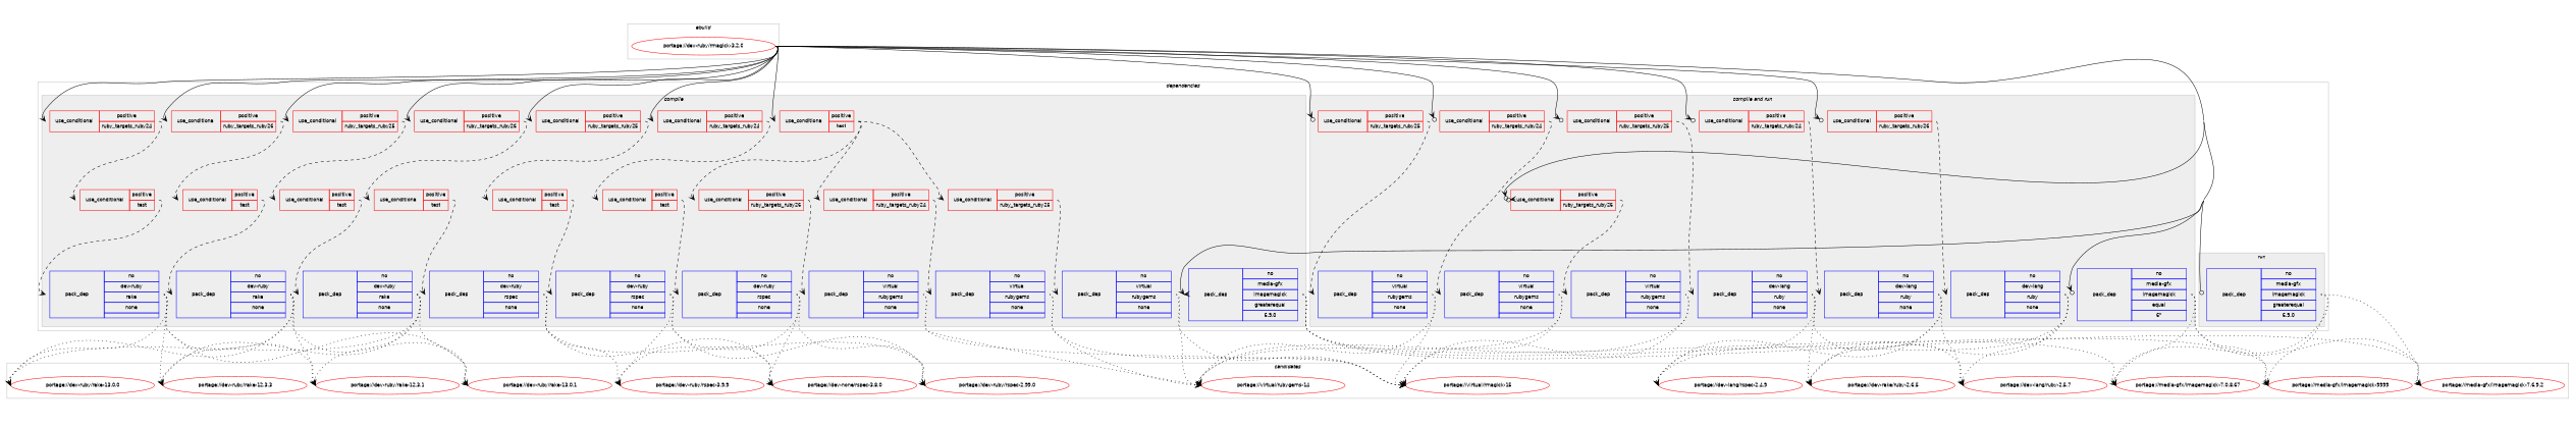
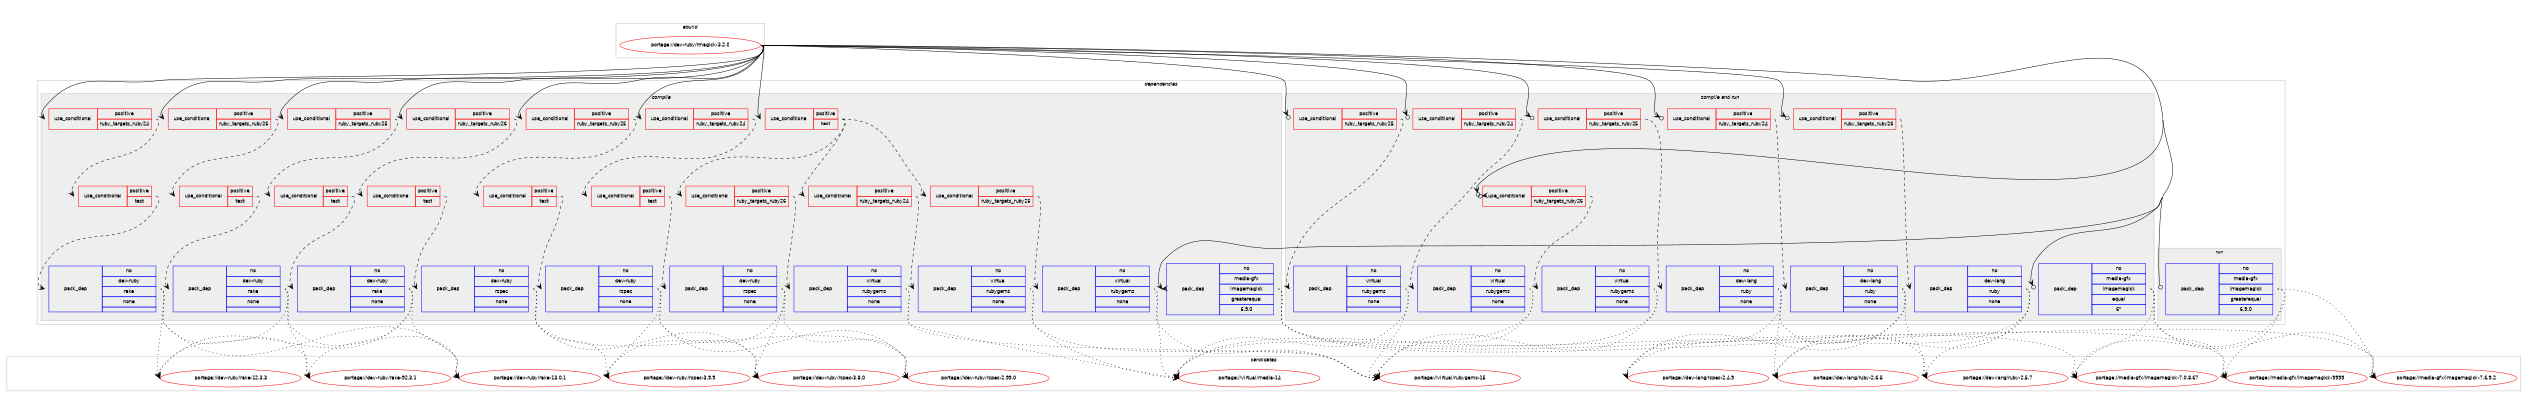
  digraph {
    compound=true
    concentrate=true
    fontname=Helvetica
    fontsize=10
    newrank=true
    rankdir=TB
    ranksep=1.5
    node [color=red fontname=Helvetica fontsize=10 shape=none]
    edge [arrowhead=vee headport=w style=dotted tailport=e weight=100]
    n1 [label="portage://dev-ruby/rmagick-3.2.0" width=4 shape=""]
    n2 [color=blue label=<<TABLE BORDER="0" CELLBORDER="1" CELLSPACING="0" CELLPADDING="4" WIDTH="220"><TR><TD ROWSPAN="6" CELLPADDING="30">pack_dep</TD></TR><TR><TD WIDTH="110">no</TD></TR><TR><TD>dev-ruby</TD></TR><TR><TD>rake</TD></TR><TR><TD>none</TD></TR><TR><TD></TD></TR></TABLE>>]
    n3 [label=<<TABLE BORDER="0" CELLBORDER="1" CELLSPACING="0" CELLPADDING="4"><TR><TD ROWSPAN="3" CELLPADDING="10">use_conditional</TD></TR><TR><TD>positive</TD></TR><TR><TD>test</TD></TR></TABLE>>]
    n4 [label=<<TABLE BORDER="0" CELLBORDER="1" CELLSPACING="0" CELLPADDING="4"><TR><TD ROWSPAN="3" CELLPADDING="10">use_conditional</TD></TR><TR><TD>positive</TD></TR><TR><TD>ruby_targets_ruby24</TD></TR></TABLE>>]
    n5 [color=blue label=<<TABLE BORDER="0" CELLBORDER="1" CELLSPACING="0" CELLPADDING="4" WIDTH="220"><TR><TD ROWSPAN="6" CELLPADDING="30">pack_dep</TD></TR><TR><TD WIDTH="110">no</TD></TR><TR><TD>dev-ruby</TD></TR><TR><TD>rspec</TD></TR><TR><TD>none</TD></TR><TR><TD></TD></TR></TABLE>>]
    n6 [label=<<TABLE BORDER="0" CELLBORDER="1" CELLSPACING="0" CELLPADDING="4"><TR><TD ROWSPAN="3" CELLPADDING="10">use_conditional</TD></TR><TR><TD>positive</TD></TR><TR><TD>test</TD></TR></TABLE>>]
    n7 [label=<<TABLE BORDER="0" CELLBORDER="1" CELLSPACING="0" CELLPADDING="4"><TR><TD ROWSPAN="3" CELLPADDING="10">use_conditional</TD></TR><TR><TD>positive</TD></TR><TR><TD>ruby_targets_ruby24</TD></TR></TABLE>>]
    n8 [color=blue label=<<TABLE BORDER="0" CELLBORDER="1" CELLSPACING="0" CELLPADDING="4" WIDTH="220"><TR><TD ROWSPAN="6" CELLPADDING="30">pack_dep</TD></TR><TR><TD WIDTH="110">no</TD></TR><TR><TD>dev-ruby</TD></TR><TR><TD>rake</TD></TR><TR><TD>none</TD></TR><TR><TD></TD></TR></TABLE>>]
    n9 [label=<<TABLE BORDER="0" CELLBORDER="1" CELLSPACING="0" CELLPADDING="4"><TR><TD ROWSPAN="3" CELLPADDING="10">use_conditional</TD></TR><TR><TD>positive</TD></TR><TR><TD>test</TD></TR></TABLE>>]
    n10 [label=<<TABLE BORDER="0" CELLBORDER="1" CELLSPACING="0" CELLPADDING="4"><TR><TD ROWSPAN="3" CELLPADDING="10">use_conditional</TD></TR><TR><TD>positive</TD></TR><TR><TD>ruby_targets_ruby25</TD></TR></TABLE>>]
    n11 [color=blue label=<<TABLE BORDER="0" CELLBORDER="1" CELLSPACING="0" CELLPADDING="4" WIDTH="220"><TR><TD ROWSPAN="6" CELLPADDING="30">pack_dep</TD></TR><TR><TD WIDTH="110">no</TD></TR><TR><TD>dev-ruby</TD></TR><TR><TD>rspec</TD></TR><TR><TD>none</TD></TR><TR><TD></TD></TR></TABLE>>]
    n12 [label=<<TABLE BORDER="0" CELLBORDER="1" CELLSPACING="0" CELLPADDING="4"><TR><TD ROWSPAN="3" CELLPADDING="10">use_conditional</TD></TR><TR><TD>positive</TD></TR><TR><TD>test</TD></TR></TABLE>>]
    n13 [label=<<TABLE BORDER="0" CELLBORDER="1" CELLSPACING="0" CELLPADDING="4"><TR><TD ROWSPAN="3" CELLPADDING="10">use_conditional</TD></TR><TR><TD>positive</TD></TR><TR><TD>ruby_targets_ruby25</TD></TR></TABLE>>]
    n14 [color=blue label=<<TABLE BORDER="0" CELLBORDER="1" CELLSPACING="0" CELLPADDING="4" WIDTH="220"><TR><TD ROWSPAN="6" CELLPADDING="30">pack_dep</TD></TR><TR><TD WIDTH="110">no</TD></TR><TR><TD>dev-ruby</TD></TR><TR><TD>rake</TD></TR><TR><TD>none</TD></TR><TR><TD></TD></TR></TABLE>>]
    n15 [label=<<TABLE BORDER="0" CELLBORDER="1" CELLSPACING="0" CELLPADDING="4"><TR><TD ROWSPAN="3" CELLPADDING="10">use_conditional</TD></TR><TR><TD>positive</TD></TR><TR><TD>test</TD></TR></TABLE>>]
    n16 [label=<<TABLE BORDER="0" CELLBORDER="1" CELLSPACING="0" CELLPADDING="4"><TR><TD ROWSPAN="3" CELLPADDING="10">use_conditional</TD></TR><TR><TD>positive</TD></TR><TR><TD>ruby_targets_ruby26</TD></TR></TABLE>>]
    n17 [color=blue label=<<TABLE BORDER="0" CELLBORDER="1" CELLSPACING="0" CELLPADDING="4" WIDTH="220"><TR><TD ROWSPAN="6" CELLPADDING="30">pack_dep</TD></TR><TR><TD WIDTH="110">no</TD></TR><TR><TD>dev-ruby</TD></TR><TR><TD>rspec</TD></TR><TR><TD>none</TD></TR><TR><TD></TD></TR></TABLE>>]
    n18 [label=<<TABLE BORDER="0" CELLBORDER="1" CELLSPACING="0" CELLPADDING="4"><TR><TD ROWSPAN="3" CELLPADDING="10">use_conditional</TD></TR><TR><TD>positive</TD></TR><TR><TD>test</TD></TR></TABLE>>]
    n19 [label=<<TABLE BORDER="0" CELLBORDER="1" CELLSPACING="0" CELLPADDING="4"><TR><TD ROWSPAN="3" CELLPADDING="10">use_conditional</TD></TR><TR><TD>positive</TD></TR><TR><TD>ruby_targets_ruby26</TD></TR></TABLE>>]
    n20 [color=blue label=<<TABLE BORDER="0" CELLBORDER="1" CELLSPACING="0" CELLPADDING="4" WIDTH="220"><TR><TD ROWSPAN="6" CELLPADDING="30">pack_dep</TD></TR><TR><TD WIDTH="110">no</TD></TR><TR><TD>virtual</TD></TR><TR><TD>rubygems</TD></TR><TR><TD>none</TD></TR><TR><TD></TD></TR></TABLE>>]
    n21 [label=<<TABLE BORDER="0" CELLBORDER="1" CELLSPACING="0" CELLPADDING="4"><TR><TD ROWSPAN="3" CELLPADDING="10">use_conditional</TD></TR><TR><TD>positive</TD></TR><TR><TD>ruby_targets_ruby24</TD></TR></TABLE>>]
    n22 [color=blue label=<<TABLE BORDER="0" CELLBORDER="1" CELLSPACING="0" CELLPADDING="4" WIDTH="220"><TR><TD ROWSPAN="6" CELLPADDING="30">pack_dep</TD></TR><TR><TD WIDTH="110">no</TD></TR><TR><TD>virtual</TD></TR><TR><TD>rubygems</TD></TR><TR><TD>none</TD></TR><TR><TD></TD></TR></TABLE>>]
    n23 [label=<<TABLE BORDER="0" CELLBORDER="1" CELLSPACING="0" CELLPADDING="4"><TR><TD ROWSPAN="3" CELLPADDING="10">use_conditional</TD></TR><TR><TD>positive</TD></TR><TR><TD>ruby_targets_ruby25</TD></TR></TABLE>>]
    n24 [color=blue label=<<TABLE BORDER="0" CELLBORDER="1" CELLSPACING="0" CELLPADDING="4" WIDTH="220"><TR><TD ROWSPAN="6" CELLPADDING="30">pack_dep</TD></TR><TR><TD WIDTH="110">no</TD></TR><TR><TD>virtual</TD></TR><TR><TD>rubygems</TD></TR><TR><TD>none</TD></TR><TR><TD></TD></TR></TABLE>>]
    n25 [label=<<TABLE BORDER="0" CELLBORDER="1" CELLSPACING="0" CELLPADDING="4"><TR><TD ROWSPAN="3" CELLPADDING="10">use_conditional</TD></TR><TR><TD>positive</TD></TR><TR><TD>ruby_targets_ruby26</TD></TR></TABLE>>]
    n26 [label=<<TABLE BORDER="0" CELLBORDER="1" CELLSPACING="0" CELLPADDING="4"><TR><TD ROWSPAN="3" CELLPADDING="10">use_conditional</TD></TR><TR><TD>positive</TD></TR><TR><TD>test</TD></TR></TABLE>>]
    n27 [color=blue label=<<TABLE BORDER="0" CELLBORDER="1" CELLSPACING="0" CELLPADDING="4" WIDTH="220"><TR><TD ROWSPAN="6" CELLPADDING="30">pack_dep</TD></TR><TR><TD WIDTH="110">no</TD></TR><TR><TD>media-gfx</TD></TR><TR><TD>imagemagick</TD></TR><TR><TD>greaterequal</TD></TR><TR><TD>6.9.0</TD></TR></TABLE>>]
    n28 [color=blue label=<<TABLE BORDER="0" CELLBORDER="1" CELLSPACING="0" CELLPADDING="4" WIDTH="220"><TR><TD ROWSPAN="6" CELLPADDING="30">pack_dep</TD></TR><TR><TD WIDTH="110">no</TD></TR><TR><TD>dev-lang</TD></TR><TR><TD>ruby</TD></TR><TR><TD>none</TD></TR><TR><TD></TD></TR></TABLE>>]
    n29 [label=<<TABLE BORDER="0" CELLBORDER="1" CELLSPACING="0" CELLPADDING="4"><TR><TD ROWSPAN="3" CELLPADDING="10">use_conditional</TD></TR><TR><TD>positive</TD></TR><TR><TD>ruby_targets_ruby24</TD></TR></TABLE>>]
    n30 [color=blue label=<<TABLE BORDER="0" CELLBORDER="1" CELLSPACING="0" CELLPADDING="4" WIDTH="220"><TR><TD ROWSPAN="6" CELLPADDING="30">pack_dep</TD></TR><TR><TD WIDTH="110">no</TD></TR><TR><TD>virtual</TD></TR><TR><TD>rubygems</TD></TR><TR><TD>none</TD></TR><TR><TD></TD></TR></TABLE>>]
    n31 [label=<<TABLE BORDER="0" CELLBORDER="1" CELLSPACING="0" CELLPADDING="4"><TR><TD ROWSPAN="3" CELLPADDING="10">use_conditional</TD></TR><TR><TD>positive</TD></TR><TR><TD>ruby_targets_ruby24</TD></TR></TABLE>>]
    n32 [color=blue label=<<TABLE BORDER="0" CELLBORDER="1" CELLSPACING="0" CELLPADDING="4" WIDTH="220"><TR><TD ROWSPAN="6" CELLPADDING="30">pack_dep</TD></TR><TR><TD WIDTH="110">no</TD></TR><TR><TD>dev-lang</TD></TR><TR><TD>ruby</TD></TR><TR><TD>none</TD></TR><TR><TD></TD></TR></TABLE>>]
    n33 [label=<<TABLE BORDER="0" CELLBORDER="1" CELLSPACING="0" CELLPADDING="4"><TR><TD ROWSPAN="3" CELLPADDING="10">use_conditional</TD></TR><TR><TD>positive</TD></TR><TR><TD>ruby_targets_ruby25</TD></TR></TABLE>>]
    n34 [color=blue label=<<TABLE BORDER="0" CELLBORDER="1" CELLSPACING="0" CELLPADDING="4" WIDTH="220"><TR><TD ROWSPAN="6" CELLPADDING="30">pack_dep</TD></TR><TR><TD WIDTH="110">no</TD></TR><TR><TD>virtual</TD></TR><TR><TD>rubygems</TD></TR><TR><TD>none</TD></TR><TR><TD></TD></TR></TABLE>>]
    n35 [label=<<TABLE BORDER="0" CELLBORDER="1" CELLSPACING="0" CELLPADDING="4"><TR><TD ROWSPAN="3" CELLPADDING="10">use_conditional</TD></TR><TR><TD>positive</TD></TR><TR><TD>ruby_targets_ruby25</TD></TR></TABLE>>]
    n36 [color=blue label=<<TABLE BORDER="0" CELLBORDER="1" CELLSPACING="0" CELLPADDING="4" WIDTH="220"><TR><TD ROWSPAN="6" CELLPADDING="30">pack_dep</TD></TR><TR><TD WIDTH="110">no</TD></TR><TR><TD>dev-lang</TD></TR><TR><TD>ruby</TD></TR><TR><TD>none</TD></TR><TR><TD></TD></TR></TABLE>>]
    n37 [label=<<TABLE BORDER="0" CELLBORDER="1" CELLSPACING="0" CELLPADDING="4"><TR><TD ROWSPAN="3" CELLPADDING="10">use_conditional</TD></TR><TR><TD>positive</TD></TR><TR><TD>ruby_targets_ruby26</TD></TR></TABLE>>]
    n38 [color=blue label=<<TABLE BORDER="0" CELLBORDER="1" CELLSPACING="0" CELLPADDING="4" WIDTH="220"><TR><TD ROWSPAN="6" CELLPADDING="30">pack_dep</TD></TR><TR><TD WIDTH="110">no</TD></TR><TR><TD>virtual</TD></TR><TR><TD>rubygems</TD></TR><TR><TD>none</TD></TR><TR><TD></TD></TR></TABLE>>]
    n39 [label=<<TABLE BORDER="0" CELLBORDER="1" CELLSPACING="0" CELLPADDING="4"><TR><TD ROWSPAN="3" CELLPADDING="10">use_conditional</TD></TR><TR><TD>positive</TD></TR><TR><TD>ruby_targets_ruby26</TD></TR></TABLE>>]
    n40 [color=blue label=<<TABLE BORDER="0" CELLBORDER="1" CELLSPACING="0" CELLPADDING="4" WIDTH="220"><TR><TD ROWSPAN="6" CELLPADDING="30">pack_dep</TD></TR><TR><TD WIDTH="110">no</TD></TR><TR><TD>media-gfx</TD></TR><TR><TD>imagemagick</TD></TR><TR><TD>equal</TD></TR><TR><TD>6*</TD></TR></TABLE>>]
    n41 [color=blue label=<<TABLE BORDER="0" CELLBORDER="1" CELLSPACING="0" CELLPADDING="4" WIDTH="220"><TR><TD ROWSPAN="6" CELLPADDING="30">pack_dep</TD></TR><TR><TD WIDTH="110">no</TD></TR><TR><TD>media-gfx</TD></TR><TR><TD>imagemagick</TD></TR><TR><TD>greaterequal</TD></TR><TR><TD>6.9.0</TD></TR></TABLE>>]
-   n42 [label="portage://dev-ruby/rake-12.3.1" width=4 shape=""]
+   n42 [label="portage://dev-ruby/rake-92.3.1" width=4 shape=""]
    n43 [label="portage://dev-ruby/rake-12.3.3" width=4 shape=""]
-   n44 [label="portage://dev-ruby/rake-13.0.0" width=4 shape=""]
    n45 [label="portage://dev-ruby/rake-13.0.1" width=4 shape=""]
    n46 [label="portage://dev-ruby/rspec-2.99.0" width=4 shape=""]
-   n47 [label="portage://dev-none/rspec-3.8.0" width=4 shape=""]
+   n47 [label="portage://dev-ruby/rspec-3.8.0" width=4 shape=""]
    n48 [label="portage://dev-ruby/rspec-3.9.9" width=4 shape=""]
-   n49 [label="portage://virtual/rubygems-14" width=4 shape=""]
-   n50 [label="portage://virtual/rmagick-15" width=4 shape=""]
+   n49 [label="portage://virtual/media-14" width=4 shape=""]
+   n50 [label="portage://virtual/rubygems-15" width=4 shape=""]
    n51 [label="portage://media-gfx/imagemagick-7.0.8.67" width=4 shape=""]
    n52 [label="portage://media-gfx/imagemagick-7.6.9.2" width=4 shape=""]
    n53 [label="portage://media-gfx/imagemagick-9999" width=4 shape=""]
    n54 [label="portage://dev-lang/rspec-2.4.9" width=4 shape=""]
    n55 [label="portage://dev-lang/ruby-2.5.7" width=4 shape=""]
-   n56 [label="portage://dev-rake/ruby-2.6.5" width=4 shape=""]
+   n56 [label="portage://dev-lang/ruby-2.6.5" width=4 shape=""]
    subgraph cluster_1 {
      color=gray
      label=<<i>ebuild</i>>
      rank=same
      n1
    }
    subgraph cluster_2 {
      color=gray
      label=<<i>dependencies</i>>
      subgraph cluster_3 {
        color=gray
        fillcolor="#eeeeee"
        label=<<i>compile</i>>
        style=filled
        subgraph sub_4 {
          color=gray
          fillcolor="#eeeeee"
          label=<<i>compile</i>>
          style=filled
          n4
          subgraph sub_5 {
            color=gray
            fillcolor="#eeeeee"
            label=<<i>compile</i>>
            style=filled
            n3
            subgraph sub_6 {
              color=gray
              fillcolor="#eeeeee"
              label=<<i>compile</i>>
              style=filled
              n2
            }
          }
        }
        subgraph sub_7 {
          color=gray
          fillcolor="#eeeeee"
          label=<<i>compile</i>>
          style=filled
          n7
          subgraph sub_8 {
            color=gray
            fillcolor="#eeeeee"
            label=<<i>compile</i>>
            style=filled
            n6
            subgraph sub_9 {
              color=gray
              fillcolor="#eeeeee"
              label=<<i>compile</i>>
              style=filled
              n5
            }
          }
        }
        subgraph sub_10 {
          color=gray
          fillcolor="#eeeeee"
          label=<<i>compile</i>>
          style=filled
          n10
          subgraph sub_11 {
            color=gray
            fillcolor="#eeeeee"
            label=<<i>compile</i>>
            style=filled
            n9
            subgraph sub_12 {
              color=gray
              fillcolor="#eeeeee"
              label=<<i>compile</i>>
              style=filled
              n8
            }
          }
        }
        subgraph sub_13 {
          color=gray
          fillcolor="#eeeeee"
          label=<<i>compile</i>>
          style=filled
          n13
          subgraph sub_14 {
            color=gray
            fillcolor="#eeeeee"
            label=<<i>compile</i>>
            style=filled
            n12
            subgraph sub_15 {
              color=gray
              fillcolor="#eeeeee"
              label=<<i>compile</i>>
              style=filled
              n11
            }
          }
        }
        subgraph sub_16 {
          color=gray
          fillcolor="#eeeeee"
          label=<<i>compile</i>>
          style=filled
          n16
          subgraph sub_17 {
            color=gray
            fillcolor="#eeeeee"
            label=<<i>compile</i>>
            style=filled
            n15
            subgraph sub_18 {
              color=gray
              fillcolor="#eeeeee"
              label=<<i>compile</i>>
              style=filled
              n14
            }
          }
        }
        subgraph sub_19 {
          color=gray
          fillcolor="#eeeeee"
          label=<<i>compile</i>>
          style=filled
          n19
          subgraph sub_20 {
            color=gray
            fillcolor="#eeeeee"
            label=<<i>compile</i>>
            style=filled
            n18
            subgraph sub_21 {
              color=gray
              fillcolor="#eeeeee"
              label=<<i>compile</i>>
              style=filled
              n17
            }
          }
        }
        subgraph sub_22 {
          color=gray
          fillcolor="#eeeeee"
          label=<<i>compile</i>>
          style=filled
          n26
          subgraph sub_23 {
            color=gray
            fillcolor="#eeeeee"
            label=<<i>compile</i>>
            style=filled
            n21
            subgraph sub_24 {
              color=gray
              fillcolor="#eeeeee"
              label=<<i>compile</i>>
              style=filled
              n20
            }
          }
          subgraph sub_25 {
            color=gray
            fillcolor="#eeeeee"
            label=<<i>compile</i>>
            style=filled
            n23
            subgraph sub_26 {
              color=gray
              fillcolor="#eeeeee"
              label=<<i>compile</i>>
              style=filled
              n22
            }
          }
          subgraph sub_27 {
            color=gray
            fillcolor="#eeeeee"
            label=<<i>compile</i>>
            style=filled
            n25
            subgraph sub_28 {
              color=gray
              fillcolor="#eeeeee"
              label=<<i>compile</i>>
              style=filled
              n24
            }
          }
        }
        subgraph sub_29 {
          color=gray
          fillcolor="#eeeeee"
          label=<<i>compile</i>>
          style=filled
          n27
        }
      }
      subgraph cluster_30 {
        color=gray
        fillcolor="#eeeeee"
        label=<<i>compile and run</i>>
        style=filled
        subgraph sub_31 {
          color=gray
          fillcolor="#eeeeee"
          label=<<i>compile and run</i>>
          style=filled
          n29
          subgraph sub_32 {
            color=gray
            fillcolor="#eeeeee"
            label=<<i>compile and run</i>>
            style=filled
            n28
          }
        }
        subgraph sub_33 {
          color=gray
          fillcolor="#eeeeee"
          label=<<i>compile and run</i>>
          style=filled
          n31
          subgraph sub_34 {
            color=gray
            fillcolor="#eeeeee"
            label=<<i>compile and run</i>>
            style=filled
            n30
          }
        }
        subgraph sub_35 {
          color=gray
          fillcolor="#eeeeee"
          label=<<i>compile and run</i>>
          style=filled
          n33
          subgraph sub_36 {
            color=gray
            fillcolor="#eeeeee"
            label=<<i>compile and run</i>>
            style=filled
            n32
          }
        }
        subgraph sub_37 {
          color=gray
          fillcolor="#eeeeee"
          label=<<i>compile and run</i>>
          style=filled
          n35
          subgraph sub_38 {
            color=gray
            fillcolor="#eeeeee"
            label=<<i>compile and run</i>>
            style=filled
            n34
          }
        }
        subgraph sub_39 {
          color=gray
          fillcolor="#eeeeee"
          label=<<i>compile and run</i>>
          style=filled
          n37
          subgraph sub_40 {
            color=gray
            fillcolor="#eeeeee"
            label=<<i>compile and run</i>>
            style=filled
            n36
          }
        }
        subgraph sub_41 {
          color=gray
          fillcolor="#eeeeee"
          label=<<i>compile and run</i>>
          style=filled
          n39
          subgraph sub_42 {
            color=gray
            fillcolor="#eeeeee"
            label=<<i>compile and run</i>>
            style=filled
            n38
          }
        }
        subgraph sub_43 {
          color=gray
          fillcolor="#eeeeee"
          label=<<i>compile and run</i>>
          style=filled
          n40
        }
      }
      subgraph cluster_44 {
        color=gray
        fillcolor="#eeeeee"
        label=<<i>run</i>>
        style=filled
        subgraph sub_45 {
          color=gray
          fillcolor="#eeeeee"
          label=<<i>run</i>>
          style=filled
          n41
        }
      }
    }
    subgraph cluster_46 {
      color=gray
      label=<<i>candidates</i>>
      rank=same
      subgraph sub_47 {
        color=black
        label=<<i>candidates</i>>
        nodesep=1
        rank=same
        n42
        n43
-       n44
        n45
      }
      subgraph sub_48 {
        color=black
        label=<<i>candidates</i>>
        nodesep=1
        rank=same
        n42
        n43
-       n44
        n45
      }
      subgraph sub_49 {
        color=black
        label=<<i>candidates</i>>
        nodesep=1
        rank=same
        n46
        n47
        n48
      }
      subgraph sub_50 {
        color=black
        label=<<i>candidates</i>>
        nodesep=1
        rank=same
        n46
        n47
        n48
      }
      subgraph sub_51 {
        color=black
        label=<<i>candidates</i>>
        nodesep=1
        rank=same
        n42
        n43
-       n44
        n45
      }
      subgraph sub_52 {
        color=black
        label=<<i>candidates</i>>
        nodesep=1
        rank=same
        n46
        n47
        n48
      }
      subgraph sub_53 {
        color=black
        label=<<i>candidates</i>>
        nodesep=1
        rank=same
        n49
        n50
      }
      subgraph sub_54 {
        color=black
        label=<<i>candidates</i>>
        nodesep=1
        rank=same
        n49
        n50
      }
      subgraph sub_55 {
        color=black
        label=<<i>candidates</i>>
        nodesep=1
        rank=same
        n49
        n50
      }
      subgraph sub_56 {
        color=black
        label=<<i>candidates</i>>
        nodesep=1
        rank=same
        n51
        n52
        n53
      }
      subgraph sub_57 {
        color=black
        label=<<i>candidates</i>>
        nodesep=1
        rank=same
        n54
        n55
        n56
      }
      subgraph sub_58 {
        color=black
        label=<<i>candidates</i>>
        nodesep=1
        rank=same
        n49
        n50
      }
      subgraph sub_59 {
        color=black
        label=<<i>candidates</i>>
        nodesep=1
        rank=same
        n54
        n55
        n56
      }
      subgraph sub_60 {
        color=black
        label=<<i>candidates</i>>
        nodesep=1
        rank=same
        n49
        n50
      }
      subgraph sub_61 {
        color=black
        label=<<i>candidates</i>>
        nodesep=1
        rank=same
        n54
        n55
        n56
      }
      subgraph sub_62 {
        color=black
        label=<<i>candidates</i>>
        nodesep=1
        rank=same
        n49
        n50
      }
      subgraph sub_63 {
        color=black
        label=<<i>candidates</i>>
        nodesep=1
        rank=same
        n51
        n52
        n53
      }
      subgraph sub_64 {
        color=black
        label=<<i>candidates</i>>
        nodesep=1
        rank=same
        n51
        n52
        n53
      }
    }
    n1 -> n4 [style=solid weight=20]
    n1 -> n7 [style=solid weight=20]
    n1 -> n10 [style=solid weight=20]
    n1 -> n13 [style=solid weight=20]
    n1 -> n16 [style=solid weight=20]
    n1 -> n19 [style=solid weight=20]
    n1 -> n26 [style=solid weight=20]
    n1 -> n27 [style=solid weight=20]
    n1 -> n29 [arrowhead=odotvee style=solid weight=20]
    n1 -> n31 [arrowhead=odotvee style=solid weight=20]
    n1 -> n33 [arrowhead=odotvee style=solid weight=20]
    n1 -> n35 [arrowhead=odotvee style=solid weight=20]
    n1 -> n37 [arrowhead=odotvee style=solid weight=20]
    n1 -> n39 [arrowhead=odotvee style=solid weight=20]
    n1 -> n40 [arrowhead=odotvee style=solid weight=20]
    n1 -> n41 [arrowhead=odot style=solid weight=20]
    n2 -> n42
    n2 -> n43
-   n2 -> n44
    n2 -> n45
    n3 -> n2 [style=dashed weight=20]
    n4 -> n3 [style=dashed weight=20]
    n5 -> n46
    n5 -> n47
    n5 -> n48
    n6 -> n5 [style=dashed weight=20]
    n7 -> n6 [style=dashed weight=20]
    n8 -> n42
    n8 -> n43
-   n8 -> n44
    n8 -> n45
    n9 -> n8 [style=dashed weight=20]
    n10 -> n9 [style=dashed weight=20]
    n11 -> n46
    n11 -> n47
    n11 -> n48
    n12 -> n11 [style=dashed weight=20]
    n13 -> n12 [style=dashed weight=20]
    n14 -> n42
    n14 -> n43
-   n14 -> n44
    n14 -> n45
    n15 -> n14 [style=dashed weight=20]
    n16 -> n15 [style=dashed weight=20]
    n17 -> n46
    n17 -> n47
    n17 -> n48
    n18 -> n17 [style=dashed weight=20]
    n19 -> n18 [style=dashed weight=20]
    n20 -> n49
    n20 -> n50
    n21 -> n20 [style=dashed weight=20]
    n22 -> n49
    n22 -> n50
    n23 -> n22 [style=dashed weight=20]
    n24 -> n49
    n24 -> n50
    n25 -> n24 [style=dashed weight=20]
    n26 -> n21 [style=dashed weight=20]
    n26 -> n23 [style=dashed weight=20]
    n26 -> n25 [style=dashed weight=20]
    n27 -> n51
    n27 -> n52
    n27 -> n53
    n28 -> n54
    n28 -> n55
    n28 -> n56
    n29 -> n28 [style=dashed weight=20]
    n30 -> n49
    n30 -> n50
    n31 -> n30 [style=dashed weight=20]
    n32 -> n54
    n32 -> n55
    n32 -> n56
    n33 -> n32 [style=dashed weight=20]
    n34 -> n49
    n34 -> n50
    n35 -> n34 [style=dashed weight=20]
    n36 -> n54
    n36 -> n55
    n36 -> n56
    n37 -> n36 [style=dashed weight=20]
    n38 -> n49
    n38 -> n50
    n39 -> n38 [style=dashed weight=20]
    n40 -> n51
    n40 -> n52
    n40 -> n53
    n41 -> n51
    n41 -> n52
    n41 -> n53
  }
